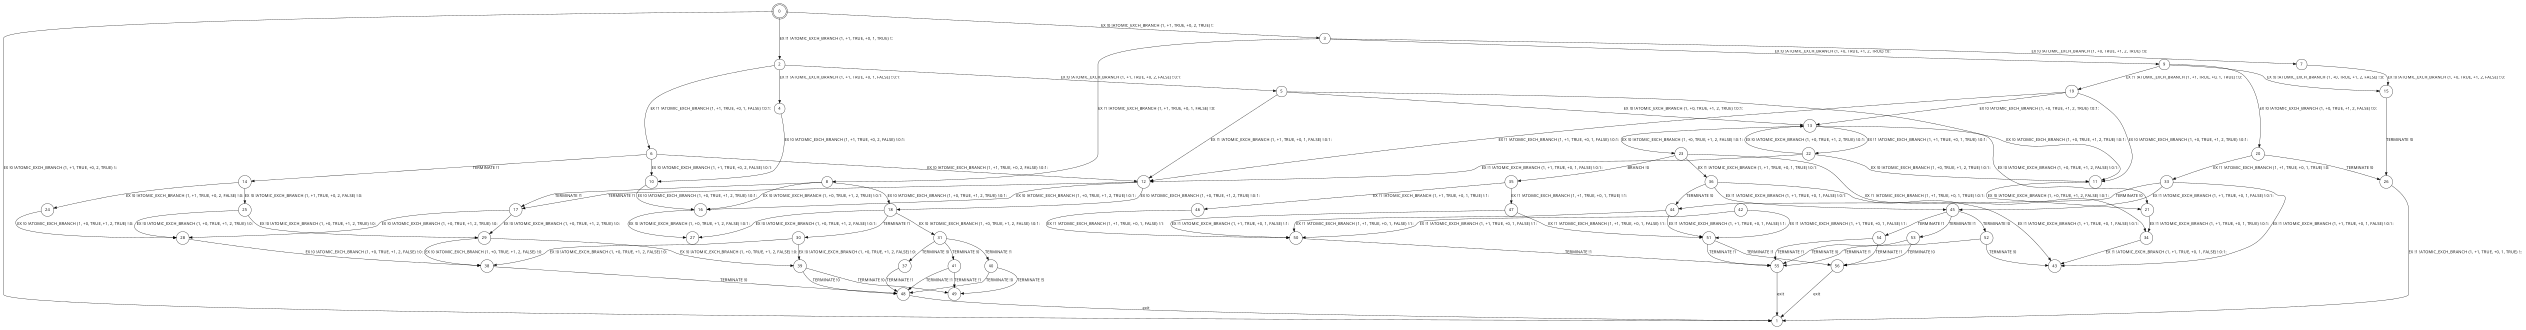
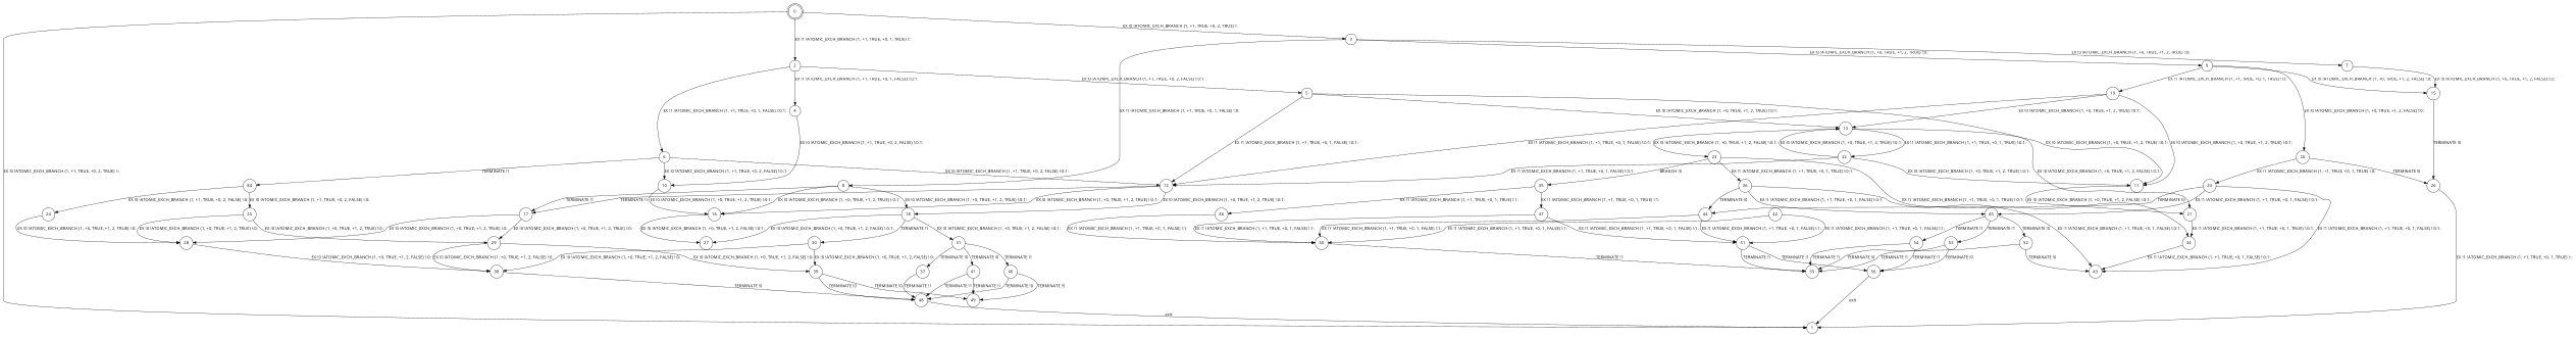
  digraph {
    fontname="Open Sans"
    node [fontname="Open Sans" shape=circle]
    edge [fontname="Open Sans"]
    0 [peripheries=2]
    1
    2
    3
    4
    5
    6
    7
    8
    9
    10
    11
    12
    13
-   14
+   14 [label=84]
    15
    16
    17
    18
    19
    20
    21
    22
    23
    24
    25
    26
    27
    28
    29
    30
    31
    33
    34
    35
    36
    38
    39
    37
    40
    41
    43
    44
    45
    46
    47
    48
    49
    42
    50
    51
    52
    53
    54
    55
    56
    0 -> 1 [label="EX !0 !ATOMIC_EXCH_BRANCH (1, +1, TRUE, +0, 2, TRUE) !::"]
    0 -> 2 [label="EX !1 !ATOMIC_EXCH_BRANCH (1, +1, TRUE, +0, 1, TRUE) !::"]
    0 -> 3 [label="EX !0 !ATOMIC_EXCH_BRANCH (1, +1, TRUE, +0, 2, TRUE) !::"]
    2 -> 4 [label="EX !1 !ATOMIC_EXCH_BRANCH (1, +1, TRUE, +0, 1, FALSE) !:0:1:"]
    2 -> 5 [label="EX !0 !ATOMIC_EXCH_BRANCH (1, +1, TRUE, +0, 2, FALSE) !:0:1:"]
    2 -> 6 [label="EX !1 !ATOMIC_EXCH_BRANCH (1, +1, TRUE, +0, 1, FALSE) !:0:1:"]
    3 -> 7 [label="EX !0 !ATOMIC_EXCH_BRANCH (1, +0, TRUE, +1, 2, TRUE) !:0:"]
    3 -> 8 [label="EX !1 !ATOMIC_EXCH_BRANCH (1, +1, TRUE, +0, 1, FALSE) !:0:"]
    3 -> 9 [label="EX !0 !ATOMIC_EXCH_BRANCH (1, +0, TRUE, +1, 2, TRUE) !:0:"]
    4 -> 10 [label="EX !0 !ATOMIC_EXCH_BRANCH (1, +1, TRUE, +0, 2, FALSE) !:0:1:"]
    5 -> 11 [label="EX !0 !ATOMIC_EXCH_BRANCH (1, +0, TRUE, +1, 2, TRUE) !:0:1:"]
    5 -> 12 [label="EX !1 !ATOMIC_EXCH_BRANCH (1, +1, TRUE, +0, 1, FALSE) !:0:1:"]
    5 -> 13 [label="EX !0 !ATOMIC_EXCH_BRANCH (1, +0, TRUE, +1, 2, TRUE) !:0:1:"]
    6 -> 10 [label="EX !0 !ATOMIC_EXCH_BRANCH (1, +1, TRUE, +0, 2, FALSE) !:0:1:"]
    6 -> 12 [label="EX !0 !ATOMIC_EXCH_BRANCH (1, +1, TRUE, +0, 2, FALSE) !:0:1:"]
    6 -> 14 [label="TERMINATE !1"]
    7 -> 15 [label="EX !0 !ATOMIC_EXCH_BRANCH (1, +0, TRUE, +1, 2, FALSE) !:0:"]
    8 -> 16 [label="EX !0 !ATOMIC_EXCH_BRANCH (1, +0, TRUE, +1, 2, TRUE) !:0:1:"]
    8 -> 17 [label="TERMINATE !1"]
    8 -> 18 [label="EX !0 !ATOMIC_EXCH_BRANCH (1, +0, TRUE, +1, 2, TRUE) !:0:1:"]
    9 -> 15 [label="EX !0 !ATOMIC_EXCH_BRANCH (1, +0, TRUE, +1, 2, FALSE) !:0:"]
    9 -> 19 [label="EX !1 !ATOMIC_EXCH_BRANCH (1, +1, TRUE, +0, 1, TRUE) !:0:"]
    9 -> 20 [label="EX !0 !ATOMIC_EXCH_BRANCH (1, +0, TRUE, +1, 2, FALSE) !:0:"]
    10 -> 16 [label="EX !0 !ATOMIC_EXCH_BRANCH (1, +0, TRUE, +1, 2, TRUE) !:0:1:"]
    11 -> 21 [label="EX !0 !ATOMIC_EXCH_BRANCH (1, +0, TRUE, +1, 2, FALSE) !:0:1:"]
    12 -> 16 [label="EX !0 !ATOMIC_EXCH_BRANCH (1, +0, TRUE, +1, 2, TRUE) !:0:1:"]
    12 -> 17 [label="TERMINATE !1"]
    12 -> 18 [label="EX !0 !ATOMIC_EXCH_BRANCH (1, +0, TRUE, +1, 2, TRUE) !:0:1:"]
    13 -> 21 [label="EX !0 !ATOMIC_EXCH_BRANCH (1, +0, TRUE, +1, 2, FALSE) !:0:1:"]
    13 -> 22 [label="EX !1 !ATOMIC_EXCH_BRANCH (1, +1, TRUE, +0, 1, TRUE) !:0:1:"]
    13 -> 23 [label="EX !0 !ATOMIC_EXCH_BRANCH (1, +0, TRUE, +1, 2, FALSE) !:0:1:"]
    14 -> 24 [label="EX !0 !ATOMIC_EXCH_BRANCH (1, +1, TRUE, +0, 2, FALSE) !:0:"]
    14 -> 25 [label="EX !0 !ATOMIC_EXCH_BRANCH (1, +1, TRUE, +0, 2, FALSE) !:0:"]
    15 -> 26 [label="TERMINATE !0"]
    16 -> 27 [label="EX !0 !ATOMIC_EXCH_BRANCH (1, +0, TRUE, +1, 2, FALSE) !:0:1:"]
    17 -> 28 [label="EX !0 !ATOMIC_EXCH_BRANCH (1, +0, TRUE, +1, 2, TRUE) !:0:"]
    17 -> 29 [label="EX !0 !ATOMIC_EXCH_BRANCH (1, +0, TRUE, +1, 2, TRUE) !:0:"]
    18 -> 27 [label="EX !0 !ATOMIC_EXCH_BRANCH (1, +0, TRUE, +1, 2, FALSE) !:0:1:"]
    18 -> 30 [label="TERMINATE !1"]
    18 -> 31 [label="EX !0 !ATOMIC_EXCH_BRANCH (1, +0, TRUE, +1, 2, FALSE) !:0:1:"]
    19 -> 11 [label="EX !0 !ATOMIC_EXCH_BRANCH (1, +0, TRUE, +1, 2, TRUE) !:0:1:"]
    19 -> 12 [label="EX !1 !ATOMIC_EXCH_BRANCH (1, +1, TRUE, +0, 1, FALSE) !:0:1:"]
    19 -> 13 [label="EX !0 !ATOMIC_EXCH_BRANCH (1, +0, TRUE, +1, 2, TRUE) !:0:1:"]
    20 -> 26 [label="TERMINATE !0"]
    20 -> 33 [label="EX !1 !ATOMIC_EXCH_BRANCH (1, +1, TRUE, +0, 1, TRUE) !:0:"]
    21 -> 34 [label="EX !1 !ATOMIC_EXCH_BRANCH (1, +1, TRUE, +0, 1, TRUE) !:0:1:"]
    22 -> 11 [label="EX !0 !ATOMIC_EXCH_BRANCH (1, +0, TRUE, +1, 2, TRUE) !:0:1:"]
    22 -> 12 [label="EX !1 !ATOMIC_EXCH_BRANCH (1, +1, TRUE, +0, 1, FALSE) !:0:1:"]
    22 -> 13 [label="EX !0 !ATOMIC_EXCH_BRANCH (1, +0, TRUE, +1, 2, TRUE) !:0:1:"]
    23 -> 34 [label="EX !1 !ATOMIC_EXCH_BRANCH (1, +1, TRUE, +0, 1, TRUE) !:0:1:"]
    23 -> 35 [label="BRANCH !0"]
    23 -> 36 [label="EX !1 !ATOMIC_EXCH_BRANCH (1, +1, TRUE, +0, 1, TRUE) !:0:1:"]
    24 -> 28 [label="EX !0 !ATOMIC_EXCH_BRANCH (1, +0, TRUE, +1, 2, TRUE) !:0:"]
    25 -> 28 [label="EX !0 !ATOMIC_EXCH_BRANCH (1, +0, TRUE, +1, 2, TRUE) !:0:"]
    25 -> 29 [label="EX !0 !ATOMIC_EXCH_BRANCH (1, +0, TRUE, +1, 2, TRUE) !:0:"]
    26 -> 1 [label="EX !1 !ATOMIC_EXCH_BRANCH (1, +1, TRUE, +0, 1, TRUE) !::"]
    28 -> 38 [label="EX !0 !ATOMIC_EXCH_BRANCH (1, +0, TRUE, +1, 2, FALSE) !:0:"]
    29 -> 38 [label="EX !0 !ATOMIC_EXCH_BRANCH (1, +0, TRUE, +1, 2, FALSE) !:0:"]
    29 -> 39 [label="EX !0 !ATOMIC_EXCH_BRANCH (1, +0, TRUE, +1, 2, FALSE) !:0:"]
    30 -> 38 [label="EX !0 !ATOMIC_EXCH_BRANCH (1, +0, TRUE, +1, 2, FALSE) !:0:"]
    30 -> 39 [label="EX !0 !ATOMIC_EXCH_BRANCH (1, +0, TRUE, +1, 2, FALSE) !:0:"]
    31 -> 37 [label="TERMINATE !0"]
    31 -> 40 [label="TERMINATE !1"]
    31 -> 41 [label="TERMINATE !0"]
    33 -> 43 [label="EX !1 !ATOMIC_EXCH_BRANCH (1, +1, TRUE, +0, 1, FALSE) !:0:1:"]
    33 -> 44 [label="TERMINATE !0"]
    33 -> 45 [label="EX !1 !ATOMIC_EXCH_BRANCH (1, +1, TRUE, +0, 1, FALSE) !:0:1:"]
    34 -> 43 [label="EX !1 !ATOMIC_EXCH_BRANCH (1, +1, TRUE, +0, 1, FALSE) !:0:1:"]
    35 -> 46 [label="EX !1 !ATOMIC_EXCH_BRANCH (1, +1, TRUE, +0, 1, TRUE) !:1:"]
    35 -> 47 [label="EX !1 !ATOMIC_EXCH_BRANCH (1, +1, TRUE, +0, 1, TRUE) !:1:"]
    36 -> 43 [label="EX !1 !ATOMIC_EXCH_BRANCH (1, +1, TRUE, +0, 1, FALSE) !:0:1:"]
    36 -> 44 [label="TERMINATE !0"]
    36 -> 45 [label="EX !1 !ATOMIC_EXCH_BRANCH (1, +1, TRUE, +0, 1, FALSE) !:0:1:"]
    38 -> 48 [label="TERMINATE !0"]
    39 -> 48 [label="TERMINATE !0"]
    39 -> 49 [label="TERMINATE !0"]
    37 -> 48 [label="TERMINATE !1"]
    40 -> 48 [label="TERMINATE !0"]
    40 -> 49 [label="TERMINATE !5"]
    41 -> 48 [label="TERMINATE !1"]
    41 -> 49 [label="TERMINATE !1"]
    44 -> 50 [label="EX !1 !ATOMIC_EXCH_BRANCH (1, +1, TRUE, +0, 1, FALSE) !:1:"]
    44 -> 51 [label="EX !1 !ATOMIC_EXCH_BRANCH (1, +1, TRUE, +0, 1, FALSE) !:1:"]
    45 -> 52 [label="TERMINATE !0"]
    45 -> 53 [label="TERMINATE !1"]
    45 -> 54 [label="TERMINATE !1"]
    46 -> 50 [label="EX !1 !ATOMIC_EXCH_BRANCH (1, +1, TRUE, +0, 1, FALSE) !:1:"]
    47 -> 50 [label="EX !1 !ATOMIC_EXCH_BRANCH (1, +1, TRUE, +0, 1, FALSE) !:1:"]
    47 -> 51 [label="EX !1 !ATOMIC_EXCH_BRANCH (1, +1, TRUE, +0, 1, FALSE) !:1:"]
    48 -> 1 [label=exit]
    42 -> 50 [label="EX !1 !ATOMIC_EXCH_BRANCH (1, +1, TRUE, +0, 1, FALSE) !:1:"]
    42 -> 51 [label="EX !1 !ATOMIC_EXCH_BRANCH (1, +1, TRUE, +0, 1, FALSE) !:1:"]
    50 -> 55 [label="TERMINATE !1"]
    51 -> 55 [label="TERMINATE !1"]
    51 -> 56 [label="TERMINATE !1"]
    52 -> 43 [label="TERMINATE !0"]
    52 -> 55 [label="TERMINATE !1"]
    53 -> 55 [label="TERMINATE !0"]
    53 -> 56 [label="TERMINATE !0"]
    54 -> 55 [label="TERMINATE !1"]
    54 -> 56 [label="TERMINATE !1"]
-   55 -> 1 [label=exit]
    56 -> 1 [label=exit]
  }
